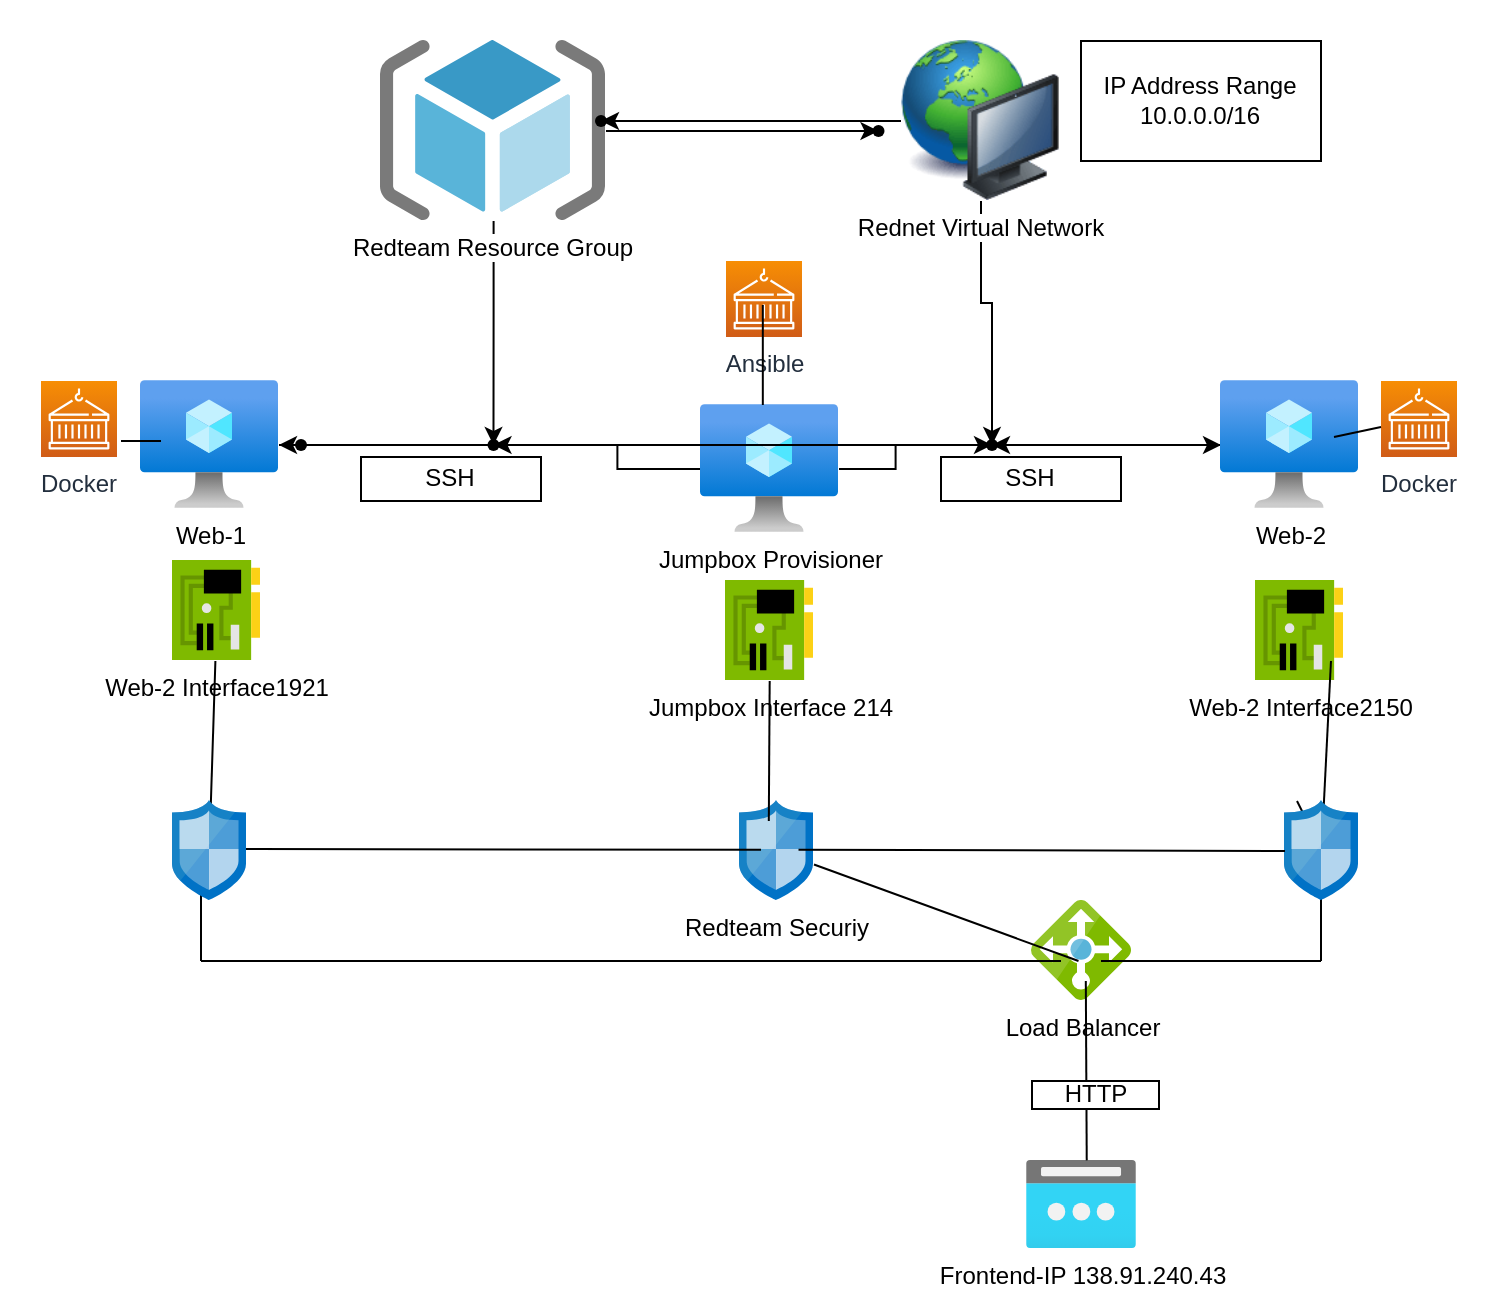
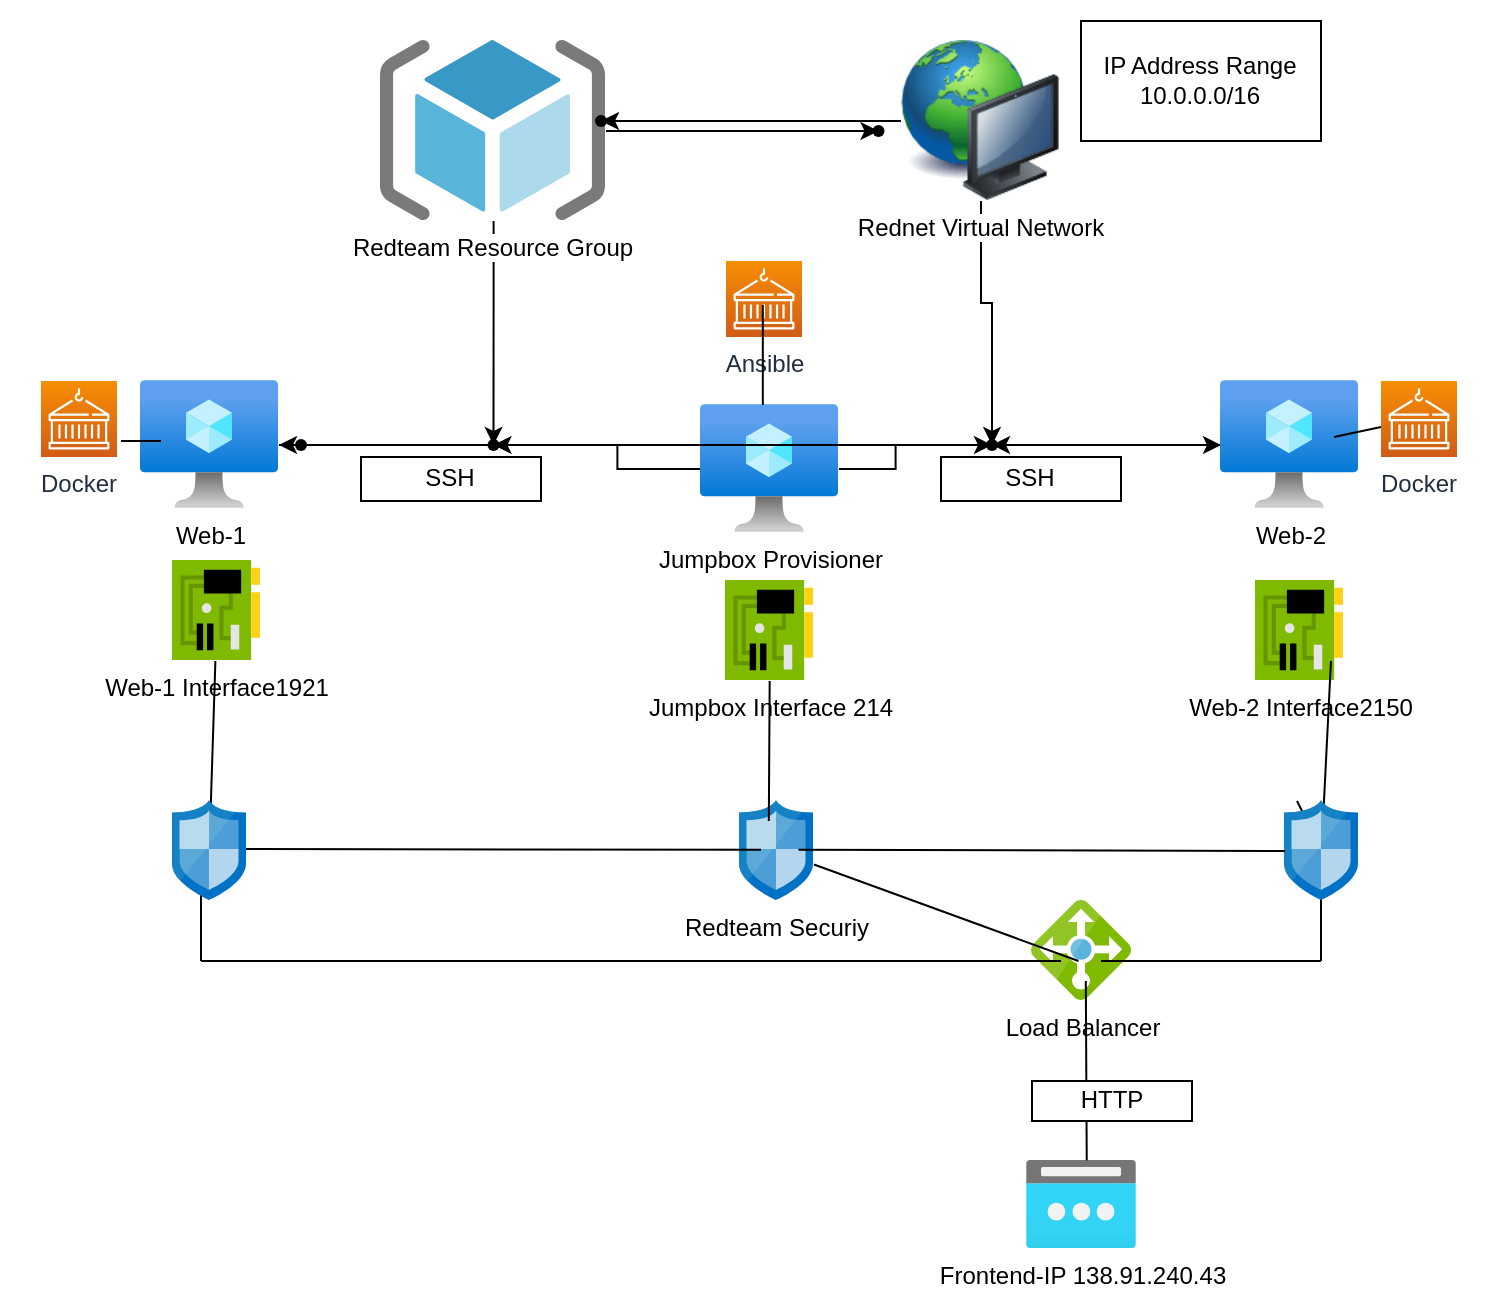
  <mxCell id="0" />
  <mxCell id="1" parent="0" />
  <mxCell id="2" value="" style="edgeStyle=orthogonalEdgeStyle;rounded=0;orthogonalLoop=1;jettySize=auto;html=1;" edge="1" parent="1" source="4" target="21"><mxGeometry relative="1" as="geometry" /></mxCell>
  <mxCell id="3" value="" style="edgeStyle=orthogonalEdgeStyle;rounded=0;orthogonalLoop=1;jettySize=auto;html=1;" edge="1" parent="1" source="4" target="20"><mxGeometry relative="1" as="geometry" /></mxCell>
  <mxCell id="4" value="Jumpbox Provisioner" style="aspect=fixed;html=1;points=[];align=center;image;fontSize=12;image=img/lib/azure2/compute/Virtual_Machine.svg;" vertex="1" parent="1"><mxGeometry x="350" y="202" width="69" height="64" as="geometry" /></mxCell>
  <mxCell id="5" value="" style="edgeStyle=orthogonalEdgeStyle;rounded=0;orthogonalLoop=1;jettySize=auto;html=1;" edge="1" parent="1" source="6"><mxGeometry relative="1" as="geometry"><mxPoint x="610" y="222" as="targetPoint" /></mxGeometry></mxCell>
  <mxCell id="6" value="Web-1" style="aspect=fixed;html=1;points=[];align=center;image;fontSize=12;image=img/lib/azure2/compute/Virtual_Machine.svg;" vertex="1" parent="1"><mxGeometry x="70" y="190" width="69" height="64" as="geometry" /></mxCell>
  <mxCell id="7" value="" style="edgeStyle=orthogonalEdgeStyle;rounded=0;orthogonalLoop=1;jettySize=auto;html=1;" edge="1" parent="1" source="8" target="20"><mxGeometry relative="1" as="geometry" /></mxCell>
  <mxCell id="8" value="Web-2" style="aspect=fixed;html=1;points=[];align=center;image;fontSize=12;image=img/lib/azure2/compute/Virtual_Machine.svg;" vertex="1" parent="1"><mxGeometry x="610" y="190" width="69" height="64" as="geometry" /></mxCell>
  <mxCell id="9" value="Load Balancer" style="aspect=fixed;html=1;points=[];align=center;image;fontSize=12;image=img/lib/mscae/Load_Balancer_feature.svg;" vertex="1" parent="1"><mxGeometry x="515.5" y="450" width="50" height="50" as="geometry" /></mxCell>
  <mxCell id="10" value="Docker" style="points=[[0,0,0],[0.25,0,0],[0.5,0,0],[0.75,0,0],[1,0,0],[0,1,0],[0.25,1,0],[0.5,1,0],[0.75,1,0],[1,1,0],[0,0.25,0],[0,0.5,0],[0,0.75,0],[1,0.25,0],[1,0.5,0],[1,0.75,0]];outlineConnect=0;fontColor=#232F3E;gradientColor=#F78E04;gradientDirection=north;fillColor=#D05C17;strokeColor=#ffffff;dashed=0;verticalLabelPosition=bottom;verticalAlign=top;align=center;html=1;fontSize=12;fontStyle=0;aspect=fixed;shape=mxgraph.aws4.resourceIcon;resIcon=mxgraph.aws4.containers;" vertex="1" parent="1"><mxGeometry x="690" y="190" width="38" height="38" as="geometry" /></mxCell>
  <mxCell id="11" value="Redteam Securiy" style="aspect=fixed;html=1;points=[];align=center;image;fontSize=12;image=img/lib/mscae/Network_Security_Groups_Classic.svg;" vertex="1" parent="1"><mxGeometry x="369.5" y="400" width="37" height="50" as="geometry" /></mxCell>
  <mxCell id="12" value="" style="edgeStyle=orthogonalEdgeStyle;rounded=0;orthogonalLoop=1;jettySize=auto;html=1;" edge="1" parent="1" source="14" target="21"><mxGeometry relative="1" as="geometry" /></mxCell>
  <mxCell id="13" value="" style="edgeStyle=orthogonalEdgeStyle;rounded=0;orthogonalLoop=1;jettySize=auto;html=1;" edge="1" parent="1" source="14" target="23"><mxGeometry relative="1" as="geometry" /></mxCell>
  <mxCell id="14" value="Redteam Resource Group" style="aspect=fixed;html=1;points=[];align=center;image;fontSize=12;image=img/lib/mscae/ResourceGroup.svg;" vertex="1" parent="1"><mxGeometry x="190" y="20" width="112.5" height="90" as="geometry" /></mxCell>
  <mxCell id="15" value="" style="edgeStyle=orthogonalEdgeStyle;rounded=0;orthogonalLoop=1;jettySize=auto;html=1;" edge="1" parent="1" source="17" target="22"><mxGeometry relative="1" as="geometry" /></mxCell>
  <mxCell id="16" value="" style="edgeStyle=orthogonalEdgeStyle;rounded=0;orthogonalLoop=1;jettySize=auto;html=1;" edge="1" parent="1" source="17" target="20"><mxGeometry relative="1" as="geometry" /></mxCell>
  <mxCell id="17" value="Rednet Virtual Network" style="image;html=1;image=img/lib/clip_art/computers/Network_128x128.png" vertex="1" parent="1"><mxGeometry x="450" y="20" width="80" height="80" as="geometry" /></mxCell>
  <mxCell id="18" value="" style="shape=waypoint;size=6;pointerEvents=1;points=[];fillColor=#ffffff;resizable=0;rotatable=0;perimeter=centerPerimeter;snapToPoint=1;verticalAlign=top;labelBackgroundColor=white;" vertex="1" parent="1"><mxGeometry x="130" y="202" width="40" height="40" as="geometry" /></mxCell>
  <mxCell id="19" value="" style="edgeStyle=orthogonalEdgeStyle;rounded=0;orthogonalLoop=1;jettySize=auto;html=1;" edge="1" parent="1" source="20" target="6"><mxGeometry relative="1" as="geometry" /></mxCell>
  <mxCell id="20" value="" style="shape=waypoint;size=6;pointerEvents=1;points=[];fillColor=#ffffff;resizable=0;rotatable=0;perimeter=centerPerimeter;snapToPoint=1;verticalAlign=top;labelBackgroundColor=white;" vertex="1" parent="1"><mxGeometry x="475.5" y="202" width="40" height="40" as="geometry" /></mxCell>
  <mxCell id="21" value="" style="shape=waypoint;size=6;pointerEvents=1;points=[];fillColor=#ffffff;resizable=0;rotatable=0;perimeter=centerPerimeter;snapToPoint=1;verticalAlign=top;labelBackgroundColor=white;" vertex="1" parent="1"><mxGeometry x="226.25" y="202" width="40" height="40" as="geometry" /></mxCell>
  <mxCell id="22" value="" style="shape=waypoint;size=6;pointerEvents=1;points=[];fillColor=#ffffff;resizable=0;rotatable=0;perimeter=centerPerimeter;snapToPoint=1;verticalAlign=top;labelBackgroundColor=white;" vertex="1" parent="1"><mxGeometry x="280" y="40" width="40" height="40" as="geometry" /></mxCell>
  <mxCell id="23" value="" style="shape=waypoint;size=6;pointerEvents=1;points=[];fillColor=#ffffff;resizable=0;rotatable=0;perimeter=centerPerimeter;snapToPoint=1;verticalAlign=top;labelBackgroundColor=white;" vertex="1" parent="1"><mxGeometry x="418.75" y="45" width="40" height="40" as="geometry" /></mxCell>
  <mxCell id="24" value="Jumpbox Interface 214" style="aspect=fixed;html=1;points=[];align=center;image;fontSize=12;image=img/lib/mscae/NetworkInterfaceCard.svg;" vertex="1" parent="1"><mxGeometry x="362.5" y="290" width="44" height="50" as="geometry" /></mxCell>
- <mxCell id="25" value="Web-2 Interface1921" style="aspect=fixed;html=1;points=[];align=center;image;fontSize=12;image=img/lib/mscae/NetworkInterfaceCard.svg;" vertex="1" parent="1"><mxGeometry x="86" y="280" width="44" height="50" as="geometry" /></mxCell>
+ <mxCell id="25" value="Web-1 Interface1921" style="aspect=fixed;html=1;points=[];align=center;image;fontSize=12;image=img/lib/mscae/NetworkInterfaceCard.svg;" vertex="1" parent="1"><mxGeometry x="86" y="280" width="44" height="50" as="geometry" /></mxCell>
  <mxCell id="26" value="Web-2 Interface2150" style="aspect=fixed;html=1;points=[];align=center;image;fontSize=12;image=img/lib/mscae/NetworkInterfaceCard.svg;" vertex="1" parent="1"><mxGeometry x="627.5" y="290" width="44" height="50" as="geometry" /></mxCell>
  <mxCell id="27" value="" style="endArrow=none;html=1;" edge="1" parent="1"><mxGeometry width="50" height="50" relative="1" as="geometry"><mxPoint x="100" y="424" as="sourcePoint" /><mxPoint x="380" y="424.41" as="targetPoint" /></mxGeometry></mxCell>
  <mxCell id="28" value="" style="endArrow=none;html=1;startArrow=none;" edge="1" parent="1" source="49"><mxGeometry width="50" height="50" relative="1" as="geometry"><mxPoint x="398.75" y="424.41" as="sourcePoint" /><mxPoint x="660" y="424" as="targetPoint" /></mxGeometry></mxCell>
  <mxCell id="29" value="" style="endArrow=none;html=1;" edge="1" parent="1" target="25"><mxGeometry width="50" height="50" relative="1" as="geometry"><mxPoint x="104" y="430" as="sourcePoint" /><mxPoint x="103.91" y="350" as="targetPoint" /></mxGeometry></mxCell>
  <mxCell id="30" value="" style="endArrow=none;html=1;entryX=0.852;entryY=0.8;entryDx=0;entryDy=0;entryPerimeter=0;" edge="1" parent="1" target="26"><mxGeometry width="50" height="50" relative="1" as="geometry"><mxPoint x="660" y="430" as="sourcePoint" /><mxPoint x="660" y="370" as="targetPoint" /></mxGeometry></mxCell>
  <mxCell id="31" value="" style="endArrow=none;html=1;" edge="1" parent="1" target="24"><mxGeometry width="50" height="50" relative="1" as="geometry"><mxPoint x="383.91" y="410" as="sourcePoint" /><mxPoint x="383.91" y="350" as="targetPoint" /></mxGeometry></mxCell>
  <mxCell id="32" value="Ansible" style="points=[[0,0,0],[0.25,0,0],[0.5,0,0],[0.75,0,0],[1,0,0],[0,1,0],[0.25,1,0],[0.5,1,0],[0.75,1,0],[1,1,0],[0,0.25,0],[0,0.5,0],[0,0.75,0],[1,0.25,0],[1,0.5,0],[1,0.75,0]];outlineConnect=0;fontColor=#232F3E;gradientColor=#F78E04;gradientDirection=north;fillColor=#D05C17;strokeColor=#ffffff;dashed=0;verticalLabelPosition=bottom;verticalAlign=top;align=center;html=1;fontSize=12;fontStyle=0;aspect=fixed;shape=mxgraph.aws4.resourceIcon;resIcon=mxgraph.aws4.containers;" vertex="1" parent="1"><mxGeometry x="362.5" y="130" width="38" height="38" as="geometry" /></mxCell>
  <mxCell id="33" value="Docker" style="points=[[0,0,0],[0.25,0,0],[0.5,0,0],[0.75,0,0],[1,0,0],[0,1,0],[0.25,1,0],[0.5,1,0],[0.75,1,0],[1,1,0],[0,0.25,0],[0,0.5,0],[0,0.75,0],[1,0.25,0],[1,0.5,0],[1,0.75,0]];outlineConnect=0;fontColor=#232F3E;gradientColor=#F78E04;gradientDirection=north;fillColor=#D05C17;strokeColor=#ffffff;dashed=0;verticalLabelPosition=bottom;verticalAlign=top;align=center;html=1;fontSize=12;fontStyle=0;aspect=fixed;shape=mxgraph.aws4.resourceIcon;resIcon=mxgraph.aws4.containers;" vertex="1" parent="1"><mxGeometry x="20" y="190" width="38" height="38" as="geometry" /></mxCell>
  <mxCell id="34" value="" style="endArrow=none;html=1;" edge="1" parent="1"><mxGeometry width="50" height="50" relative="1" as="geometry"><mxPoint x="380.91" y="202" as="sourcePoint" /><mxPoint x="380.91" y="152" as="targetPoint" /></mxGeometry></mxCell>
  <mxCell id="35" value="" style="endArrow=none;html=1;" edge="1" parent="1" target="10"><mxGeometry width="50" height="50" relative="1" as="geometry"><mxPoint x="666.5" y="218" as="sourcePoint" /><mxPoint x="716.5" y="168" as="targetPoint" /></mxGeometry></mxCell>
  <mxCell id="36" value="" style="endArrow=none;html=1;" edge="1" parent="1"><mxGeometry width="50" height="50" relative="1" as="geometry"><mxPoint x="60" y="220" as="sourcePoint" /><mxPoint x="80" y="220" as="targetPoint" /></mxGeometry></mxCell>
  <mxCell id="37" value="Frontend-IP 138.91.240.43" style="aspect=fixed;html=1;points=[];align=center;image;fontSize=12;image=img/lib/azure2/networking/Public_IP_Addresses.svg;" vertex="1" parent="1"><mxGeometry x="513" y="580" width="55" height="44" as="geometry" /></mxCell>
  <mxCell id="38" value="SSH" style="rounded=0;whiteSpace=wrap;html=1;" vertex="1" parent="1"><mxGeometry x="180" y="228" width="90" height="22" as="geometry" /></mxCell>
  <mxCell id="39" value="SSH" style="rounded=0;whiteSpace=wrap;html=1;" vertex="1" parent="1"><mxGeometry x="470" y="228" width="90" height="22" as="geometry" /></mxCell>
  <mxCell id="40" value="" style="endArrow=none;html=1;exitX=0.543;exitY=-0.007;exitDx=0;exitDy=0;exitPerimeter=0;" edge="1" parent="1" source="37"><mxGeometry width="50" height="50" relative="1" as="geometry"><mxPoint x="542.41" y="540" as="sourcePoint" /><mxPoint x="542.41" y="490" as="targetPoint" /></mxGeometry></mxCell>
  <mxCell id="41" value="" style="endArrow=none;html=1;" edge="1" parent="1"><mxGeometry width="50" height="50" relative="1" as="geometry"><mxPoint x="100" y="480" as="sourcePoint" /><mxPoint x="530" y="480" as="targetPoint" /></mxGeometry></mxCell>
  <mxCell id="42" value="" style="endArrow=none;html=1;" edge="1" parent="1"><mxGeometry width="50" height="50" relative="1" as="geometry"><mxPoint x="550" y="480" as="sourcePoint" /><mxPoint x="660" y="480" as="targetPoint" /></mxGeometry></mxCell>
  <mxCell id="43" value="" style="endArrow=none;html=1;" edge="1" parent="1"><mxGeometry width="50" height="50" relative="1" as="geometry"><mxPoint x="660" y="480" as="sourcePoint" /><mxPoint x="660" y="420" as="targetPoint" /></mxGeometry></mxCell>
  <mxCell id="44" value="" style="endArrow=none;html=1;" edge="1" parent="1"><mxGeometry width="50" height="50" relative="1" as="geometry"><mxPoint x="100" y="480" as="sourcePoint" /><mxPoint x="100" y="430" as="targetPoint" /></mxGeometry></mxCell>
- <mxCell id="45" value="HTTP" style="rounded=0;whiteSpace=wrap;html=1;" vertex="1" parent="1"><mxGeometry x="515.5" y="540" width="63.5" height="14" as="geometry" /></mxCell>
- <mxCell id="46" value="IP Address Range&lt;br&gt;10.0.0.0/16" style="rounded=0;whiteSpace=wrap;html=1;" vertex="1" parent="1"><mxGeometry x="540" y="20" width="120" height="60" as="geometry" /></mxCell>
+ <mxCell id="45" value="HTTP" style="rounded=0;whiteSpace=wrap;html=1;" vertex="1" parent="1"><mxGeometry x="515.5" y="540" width="80" height="20" as="geometry" /></mxCell>
+ <mxCell id="46" value="IP Address Range&lt;br&gt;10.0.0.0/16" style="rounded=0;whiteSpace=wrap;html=1;" vertex="1" parent="1"><mxGeometry x="540" y="10" width="120" height="60" as="geometry" /></mxCell>
  <mxCell id="47" style="edgeStyle=orthogonalEdgeStyle;rounded=0;orthogonalLoop=1;jettySize=auto;html=1;exitX=0.5;exitY=1;exitDx=0;exitDy=0;" edge="1" parent="1" source="46" target="46"><mxGeometry relative="1" as="geometry" /></mxCell>
  <mxCell id="48" value="" style="aspect=fixed;html=1;points=[];align=center;image;fontSize=12;image=img/lib/mscae/Network_Security_Groups_Classic.svg;" vertex="1" parent="1"><mxGeometry x="86" y="400" width="37" height="50" as="geometry" /></mxCell>
  <mxCell id="49" value="" style="aspect=fixed;html=1;points=[];align=center;image;fontSize=12;image=img/lib/mscae/Network_Security_Groups_Classic.svg;" vertex="1" parent="1"><mxGeometry x="642" y="400" width="37" height="50" as="geometry" /></mxCell>
  <mxCell id="50" value="" style="endArrow=none;html=1;" edge="1" parent="1" target="49"><mxGeometry width="50" height="50" relative="1" as="geometry"><mxPoint x="398.75" y="424.41" as="sourcePoint" /><mxPoint x="660" y="424" as="targetPoint" /></mxGeometry></mxCell>
  <mxCell id="51" value="" style="endArrow=none;html=1;" edge="1" parent="1" target="11"><mxGeometry width="50" height="50" relative="1" as="geometry"><mxPoint x="538.75" y="480" as="sourcePoint" /><mxPoint x="450" y="430" as="targetPoint" /></mxGeometry></mxCell>
